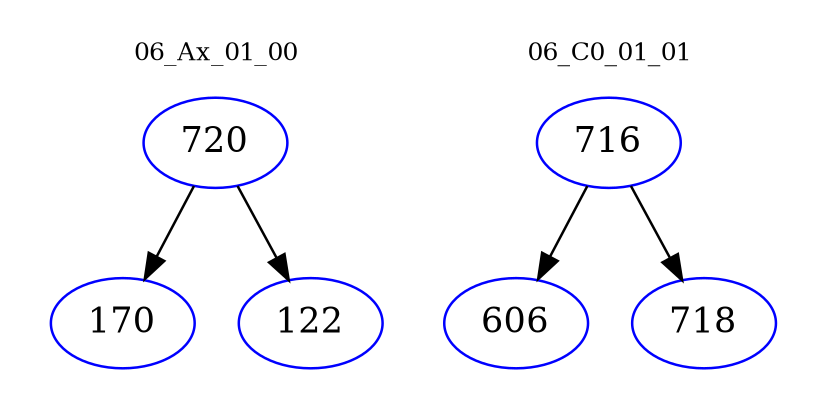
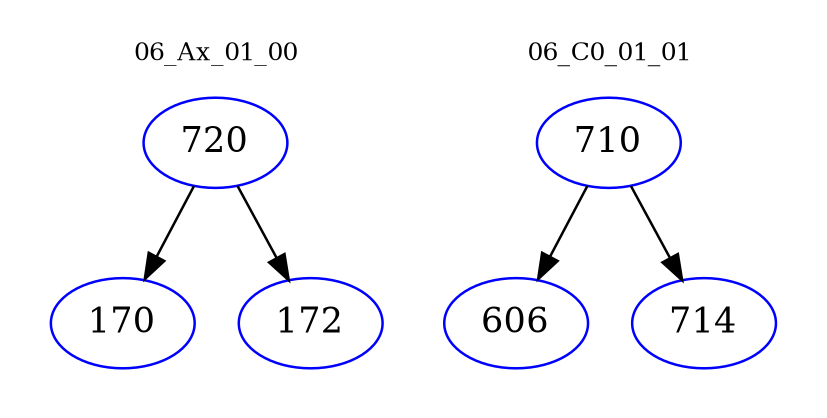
  digraph {
    node [color=blue]
    edge [color=black]
    n1 [label=720]
    n2 [label=170]
-   n3 [label=122]
-   n4 [label=716]
+   n3 [label=172]
+   n4 [label=710]
    n5 [label=606]
-   n6 [label=718]
+   n6 [label=714]
    subgraph cluster_1 {
      color=white
      fontsize=10
      label="06_Ax_01_00"
      n1
      n2
      n3
    }
    subgraph cluster_2 {
      color=white
      fontsize=10
      label="06_C0_01_01"
      n4
      n5
      n6
    }
    n1 -> n2
    n1 -> n3
    n4 -> n5
    n4 -> n6
  }
